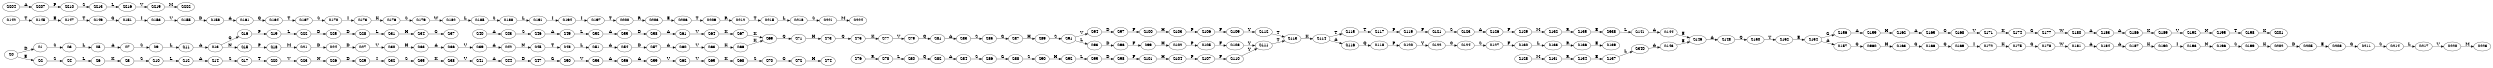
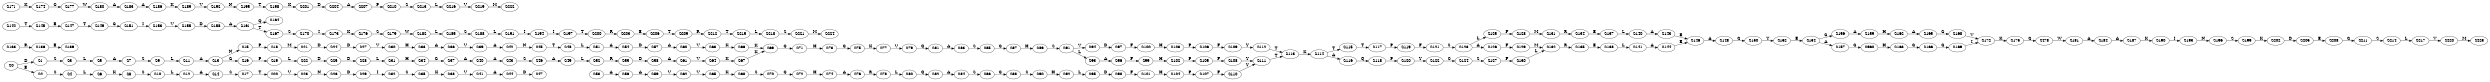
  strict digraph {
    rankdir=LR
    S0
    S1
    S2
    S3
    S4
    S5
    S6
    S7
    S8
    S9
    S10
    S11
    S12
    S13
    S14
    S15
    S16
    S17
    S18
    S19
    S20
    S21
    S22
    S23
    S24
    S25
    S26
    S27
    S28
    S29
    S30
    S31
    S32
    S33
    S34
    S35
    S36
    S37
    S38
    S39
    S40
    S41
    S42
    S43
    S44
    S45
    S46
    S47
    S48
    S49
-   S50
    S51
    S52
    S53
    S54
    S55
    S56
    S57
    S58
    S59
    S60
    S61
    S62
    S63
    S64
    S65
    S66
    S67
    S68
    S69
    S70
    S71
    S72
    S73
    S74
    S75
    S76
    S77
    S78
    S79
    S80
    S81
    S82
    S83
    S84
    S85
    S86
    S87
    S88
    S89
    S90
    S91
    S92
    S93
    S94
    S95
    S96
    S97
    S98
    S99
    S100
    S101
    S102
    S103
    S104
    S105
    S106
    S107
    S108
    S109
    S110
    S111
    S112
    S113
    S114
    S115
    S116
    S117
    S118
    S119
    S120
    S121
    S122
    S123
    S124
+   S125
    S126
    S127
    S128
    S129
    S130
    S131
    S132
    S133
    S134
    S135
    S136
    S137
-   S138 [label=S338]
+   S138
    S139
-   S140 [label=S340]
+   S140
    S141
    S143
    S144
    S142
    S145
    S146
    S147
    S148
    S149
    S150
    S151
    S152
    S153
    S154
    S155
    S156
    S157
    S158
    S159
    n161 [label=S960]
    S161
    S162
    S163
    S164
    S165
    S166
    S167
    S168
    S169
    S170
    S171
    S172
    S173
    S174
    S175
    S176
    S177
-   S178
+   S178 [label=S478]
    S179
    S180
    S181
    S182
    S183
    S184
    S185
    S186
    S187
    S188
    S189
    S190
    S191
    S192
    S193
    S194
    S195
    S196
    S197
    S198
    S199
    S200
    S201
    S202
    S203
    S204
    S205
    S206
    S207
    S208
    S209
    S210
    S211
    S212
    S213
    S214
    S215
    S216
    S217
    S218
    S219
    S220
    S221
    S222
    S223
    S224
    S0 -> S1 [label=D]
    S0 -> S2 [label=E]
    S1 -> S3 [label=S]
    S2 -> S4 [label=S]
    S3 -> S5 [label=L]
    S4 -> S6 [label=L]
    S5 -> S7 [label=A]
    S6 -> S8 [label=K]
    S7 -> S9 [label=S]
    S8 -> S10 [label=S]
    S9 -> S11 [label=L]
    S10 -> S12 [label=L]
    S11 -> S13 [label=A]
    S12 -> S14 [label=A]
    S13 -> S15 [label=N]
    S13 -> S16 [label=G]
    S14 -> S17 [label=S]
    S15 -> S18 [label=P]
    S16 -> S19 [label=P]
    S17 -> S20 [label=T]
    S18 -> S21 [label=M]
    S19 -> S22 [label=L]
    S20 -> S23 [label=V]
    S21 -> S24 [label=D]
    S22 -> S25 [label=D]
    S23 -> S26 [label=N]
    S24 -> S27 [label=D]
    S25 -> S28 [label=D]
    S26 -> S29 [label=D]
    S27 -> S30 [label=V]
    S28 -> S31 [label=L]
    S29 -> S32 [label=I]
    S30 -> S33 [label=H]
    S31 -> S34 [label=H]
    S32 -> S35 [label=S]
    S33 -> S36 [label=A]
    S34 -> S37 [label=G]
    S35 -> S38 [label=K]
    S36 -> S39 [label=V]
+   S37 -> S40 [label=A]
    S38 -> S41 [label=V]
    S39 -> S42 [label=A]
    S40 -> S43 [label=A]
    S41 -> S44 [label=A]
    S42 -> S45 [label=N]
    S43 -> S46 [label=S]
    S44 -> S47 [label=D]
    S45 -> S48 [label=T]
    S46 -> S49 [label=A]
-   S47 -> S50 [label=G]
    S48 -> S51 [label=L]
    S49 -> S52 [label=L]
-   S50 -> S53 [label=V]
    S51 -> S54 [label=A]
-   S52 -> S55 [label=A]
+   S52 -> S55 [label=R]
    S53 -> S56 [label=A]
    S54 -> S57 [label=D]
    S55 -> S58 [label=D]
    S56 -> S59 [label=A]
    S57 -> S60 [label=A]
    S58 -> S61 [label=A]
    S59 -> S62 [label=V]
    S60 -> S63 [label=V]
    S61 -> S64 [label=V]
    S62 -> S65 [label=V]
    S63 -> S66 [label=K]
    S64 -> S67 [label=K]
    S65 -> S68 [label=K]
    S66 -> S69 [label=K]
    S67 -> S69 [label=K]
    S68 -> S70 [label=S]
    S69 -> S71 [label=G]
    S70 -> S72 [label=G]
    S71 -> S73 [label=H]
    S72 -> S74 [label=H]
    S73 -> S75 [label=G]
+   S74 -> S76 [label=A]
    S75 -> S77 [label=K]
    S76 -> S78 [label=R]
    S77 -> S79 [label=V]
    S78 -> S80 [label=L]
    S79 -> S81 [label=Q]
    S80 -> S82 [label=Q]
    S81 -> S83 [label=A]
    S82 -> S84 [label=A]
    S83 -> S85 [label=S]
    S84 -> S86 [label=S]
    S85 -> S87 [label=G]
    S86 -> S88 [label=G]
    S87 -> S89 [label=H]
    S88 -> S90 [label=S]
    S89 -> S91 [label=S]
    S90 -> S92 [label=H]
    S91 -> S93 [label=L]
    S91 -> S94 [label=V]
    S92 -> S95 [label=L]
-   S93 -> S96 [label=D]
+   S93 -> S96 [label=A]
    S94 -> S97 [label=D]
    S95 -> S98 [label=D]
    S96 -> S99 [label=F]
    S97 -> S100 [label=F]
    S98 -> S101 [label=F]
    S99 -> S102 [label=H]
    S100 -> S103 [label=H]
    S101 -> S104 [label=H]
    S102 -> S105 [label=P]
    S103 -> S106 [label=P]
    S104 -> S107 [label=P]
    S105 -> S108 [label=F]
    S106 -> S109 [label=F]
    S107 -> S110 [label=F]
    S108 -> S111 [label=Y]
    S109 -> S112 [label=Y]
    S110 -> S111 [label=Y]
    S111 -> S113 [label=T]
    S112 -> S113 [label=T]
    S113 -> S114 [label=K]
    S114 -> S115 [label=T]
    S114 -> S116 [label=A]
    S115 -> S117 [label=T]
    S116 -> S118 [label=Q]
    S117 -> S119 [label=P]
    S118 -> S120 [label=P]
    S119 -> S121 [label=F]
    S120 -> S122 [label=Y]
    S121 -> S123 [label=S]
    S122 -> S124 [label=C]
+   S123 -> S125 [label=L]
    S123 -> S126 [label=A]
    S124 -> S127 [label=S]
+   S125 -> S128 [label=F]
    S126 -> S129 [label=F]
    S127 -> S130 [label=F]
    S128 -> S131 [label=M]
    S129 -> S132 [label=M]
-   S130 -> S133 [label=L]
+   S130 -> S132 [label=L]
    S131 -> S134 [label=R]
    S132 -> S135 [label=R]
    S133 -> S136 [label=R]
    S134 -> S137 [label=E]
    S135 -> S138 [label=E]
    S136 -> S139 [label=E]
    S137 -> S140 [label=L]
    S138 -> S141 [label=L]
    S140 -> S143 [label=A]
    S141 -> S144 [label=A]
    S143 -> S146 [label=E]
    S144 -> S146 [label=E]
    S142 -> S145 [label=T]
    S145 -> S147 [label=E]
    S146 -> S148 [label=A]
    S147 -> S149 [label=T]
    S148 -> S150 [label=G]
    S149 -> S151 [label=G]
    S150 -> S152 [label=Y]
    S151 -> S153 [label=I]
    S152 -> S154 [label=E]
    S153 -> S155 [label=V]
    S154 -> S156 [label=G]
    S154 -> S157 [label=A]
    S155 -> S158 [label=D]
    S156 -> S159 [label=A]
    S157 -> n161 [label=G]
    S158 -> S161 [label=A]
    S159 -> S162 [label=H]
    n161 -> S163 [label=H]
    S161 -> S164 [label=Q]
    S162 -> S165 [label=A]
    S163 -> S166 [label=G]
-   S164 -> S167 [label=T]
+   S161 -> S167 [label=T]
    S165 -> S168 [label=G]
    S166 -> S169 [label=G]
    S167 -> S170 [label=S]
-   S168 -> S171 [label=V]
+   S168 -> S172 [label=V]
    S169 -> S172 [label=I]
    S170 -> S173 [label=I]
    S171 -> S174 [label=K]
    S172 -> S175 [label=K]
    S173 -> S176 [label=K]
    S174 -> S177 [label=G]
    S175 -> S178 [label=G]
    S176 -> S179 [label=S]
    S177 -> S180 [label=W]
    S178 -> S181 [label=W]
    S179 -> S182 [label=W]
    S180 -> S183 [label=A]
    S181 -> S184 [label=A]
    S182 -> S185 [label=L]
    S183 -> S186 [label=A]
    S184 -> S187 [label=A]
    S185 -> S188 [label=S]
    S186 -> S189 [label=K]
    S187 -> S190 [label=K]
    S188 -> S191 [label=L]
    S189 -> S192 [label=V]
    S190 -> S193 [label=I]
    S191 -> S194 [label=I]
    S192 -> S195 [label=N]
    S193 -> S196 [label=N]
    S194 -> S197 [label=I]
    S195 -> S198 [label=T]
    S196 -> S199 [label=S]
    S197 -> S200 [label=T]
    S198 -> S201 [label=K]
    S199 -> S202 [label=K]
    S200 -> S203 [label=R]
+   S201 -> S204 [label=D]
    S202 -> S205 [label=D]
    S203 -> S206 [label=E]
    S204 -> S207 [label=A]
    S205 -> S208 [label=E]
    S206 -> S209 [label=T]
    S207 -> S210 [label=P]
    S208 -> S211 [label=G]
    S209 -> S212 [label=R]
    S210 -> S213 [label=S]
    S211 -> S214 [label=S]
    S212 -> S215 [label=T]
    S213 -> S216 [label=L]
    S214 -> S217 [label=L]
    S215 -> S218 [label=L]
    S216 -> S219 [label=V]
    S217 -> S220 [label=V]
    S218 -> S221 [label=S]
    S219 -> S222 [label=M]
    S220 -> S223 [label=M]
    S221 -> S224 [label=M]
  }
